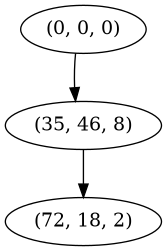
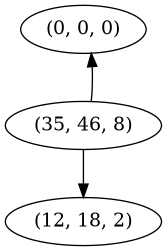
  digraph {
    "(0, 0, 0)"
    "(35, 46, 8)"
-   "(12, 18, 2)" [label="(72, 18, 2)"]
-   "(0, 0, 0)" -> "(35, 46, 8)"
+   "(12, 18, 2)"
+   "(35, 46, 8)" -> "(0, 0, 0)"
    "(35, 46, 8)" -> "(12, 18, 2)"
  }
